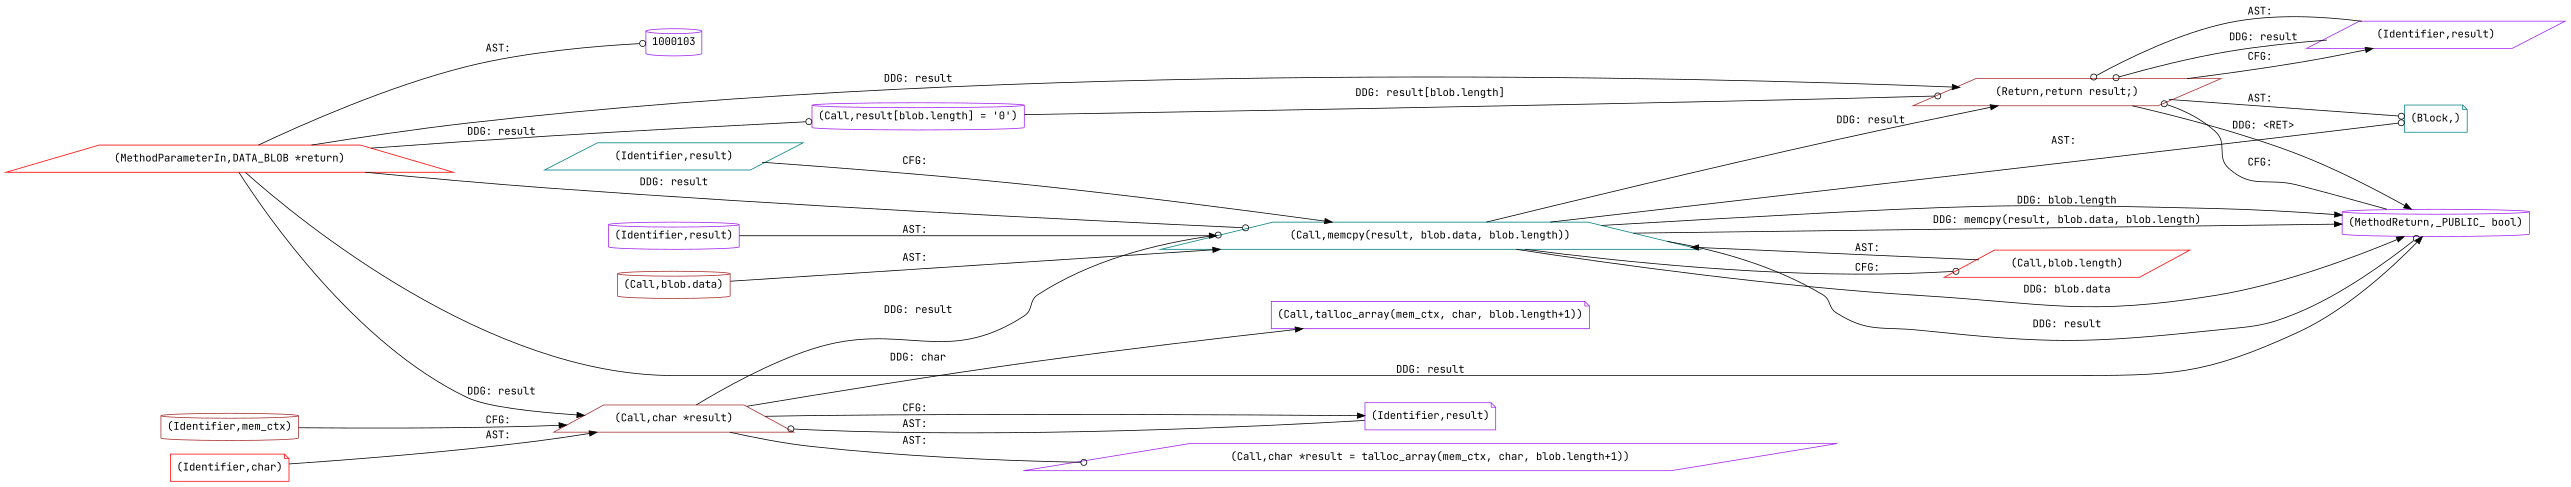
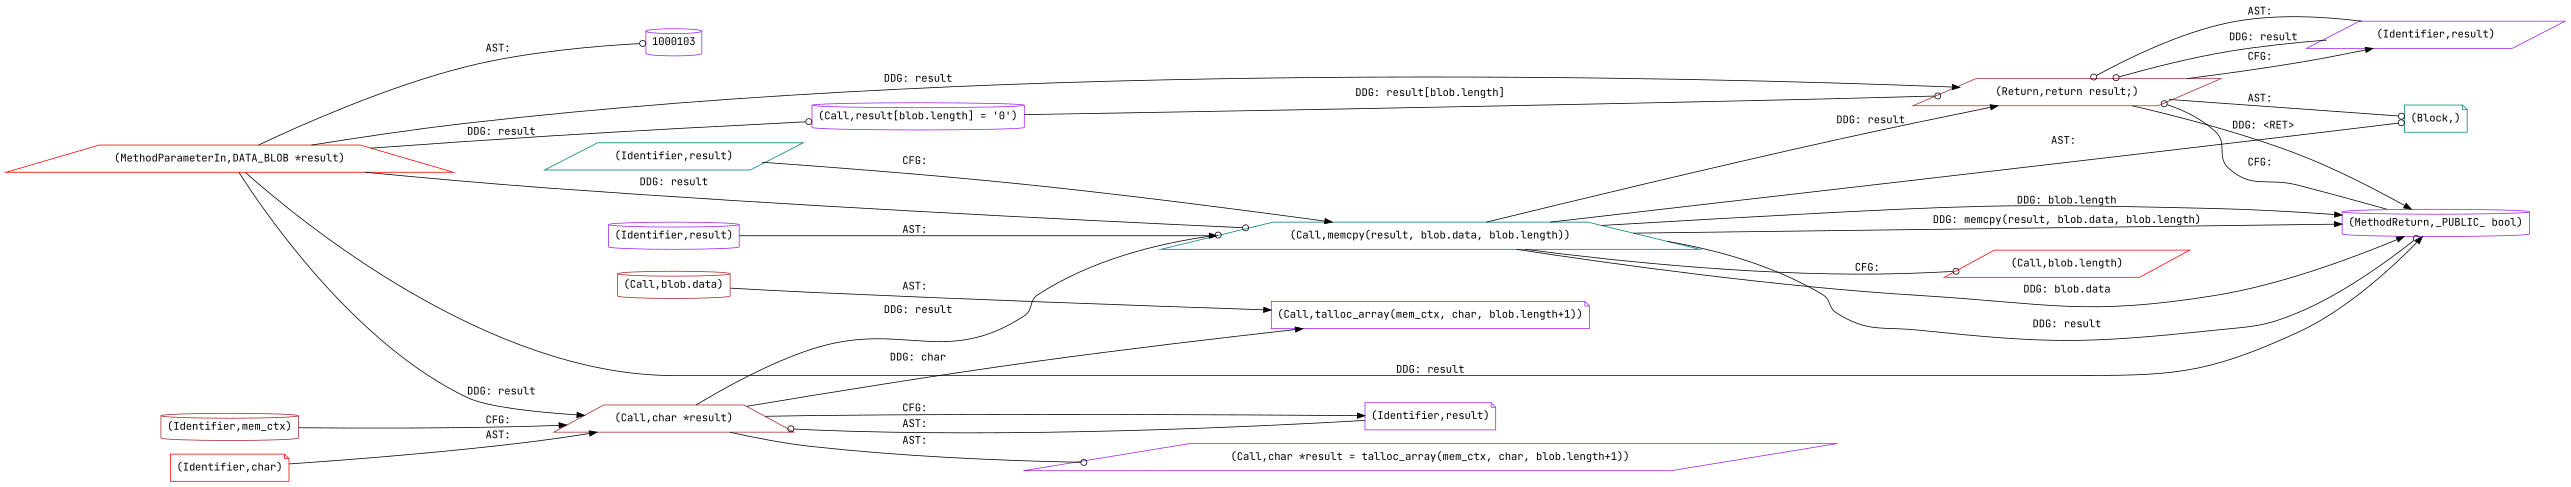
  digraph {
    fontname="JetBrains Mono"
    rankdir=LR
    node [color=purple fontname="JetBrains Mono" shape=cylinder]
    edge [arrowhead=normal fontname="JetBrains Mono"]
    n1 [color=teal label="(Call,memcpy(result, blob.data, blob.length))" shape=trapezium]
    n2 [color=brown label="(Return,return result;)" shape=parallelogram]
    n3 [label="(MethodReturn,_PUBLIC_ bool)"]
    n4 [color=red label="(Call,blob.length)" shape=parallelogram]
    n5 [color=teal label="(Block,)" shape=note]
    n6 [label="(Identifier,result)" shape=parallelogram]
    n7 [color=brown label="(Call,char *result)" shape=trapezium]
    n8 [label="(Call,talloc_array(mem_ctx, char, blob.length+1))" shape=note]
    n9 [label="(Call,char *result = talloc_array(mem_ctx, char, blob.length+1))" shape=parallelogram]
    n10 [label="(Identifier,result)" shape=note]
-   n11 [color=red label="(MethodParameterIn,DATA_BLOB *return)" shape=trapezium]
+   n11 [color=red label="(MethodParameterIn,DATA_BLOB *result)" shape=trapezium]
    n12 [label="(Call,result[blob.length] = '\0')"]
    1000103
    n14 [color=brown label="(Identifier,mem_ctx)"]
    n15 [label="(Identifier,result)"]
    n16 [color=teal label="(Identifier,result)" shape=parallelogram]
    n17 [color=brown label="(Call,blob.data)"]
    n18 [color=red label="(Identifier,char)" shape=note]
    n1 -> n2 [label="DDG: result"]
    n1 -> n3 [label="DDG: blob.length"]
    n1 -> n3 [arrowhead=odot label="DDG: result"]
    n1 -> n3 [label="DDG: blob.data"]
    n1 -> n3 [label="DDG: memcpy(result, blob.data, blob.length)"]
    n1 -> n4 [arrowhead=odot label="CFG: "]
    n1 -> n5 [arrowhead=odot label="AST: "]
    n2 -> n3 [label="DDG: <RET>"]
    n2 -> n5 [arrowhead=odot label="AST: "]
    n2 -> n6 [label="CFG: "]
    n3 -> n2 [arrowhead=odot label="CFG: "]
-   n4 -> n1 [label="AST: "]
    n6 -> n2 [arrowhead=odot label="AST: "]
    n6 -> n2 [arrowhead=odot label="DDG: result"]
    n7 -> n1 [arrowhead=odot label="DDG: result"]
    n7 -> n8 [label="DDG: char"]
    n7 -> n9 [arrowhead=odot label="AST: "]
    n7 -> n10 [label="CFG: "]
    n10 -> n7 [arrowhead=odot label="AST: "]
    n11 -> n1 [arrowhead=odot label="DDG: result"]
    n11 -> n2 [label="DDG: result"]
    n11 -> n3 [label="DDG: result"]
    n11 -> n7 [label="DDG: result"]
    n11 -> n12 [arrowhead=odot label="DDG: result"]
    n11 -> 1000103 [arrowhead=odot label="AST: "]
    n12 -> n2 [arrowhead=odot label="DDG: result[blob.length]"]
    n14 -> n7 [label="CFG: "]
    n15 -> n1 [label="AST: "]
    n16 -> n1 [label="CFG: "]
-   n17 -> n1 [label="AST: "]
+   n17 -> n8 [label="AST: "]
    n18 -> n7 [label="AST: "]
  }
